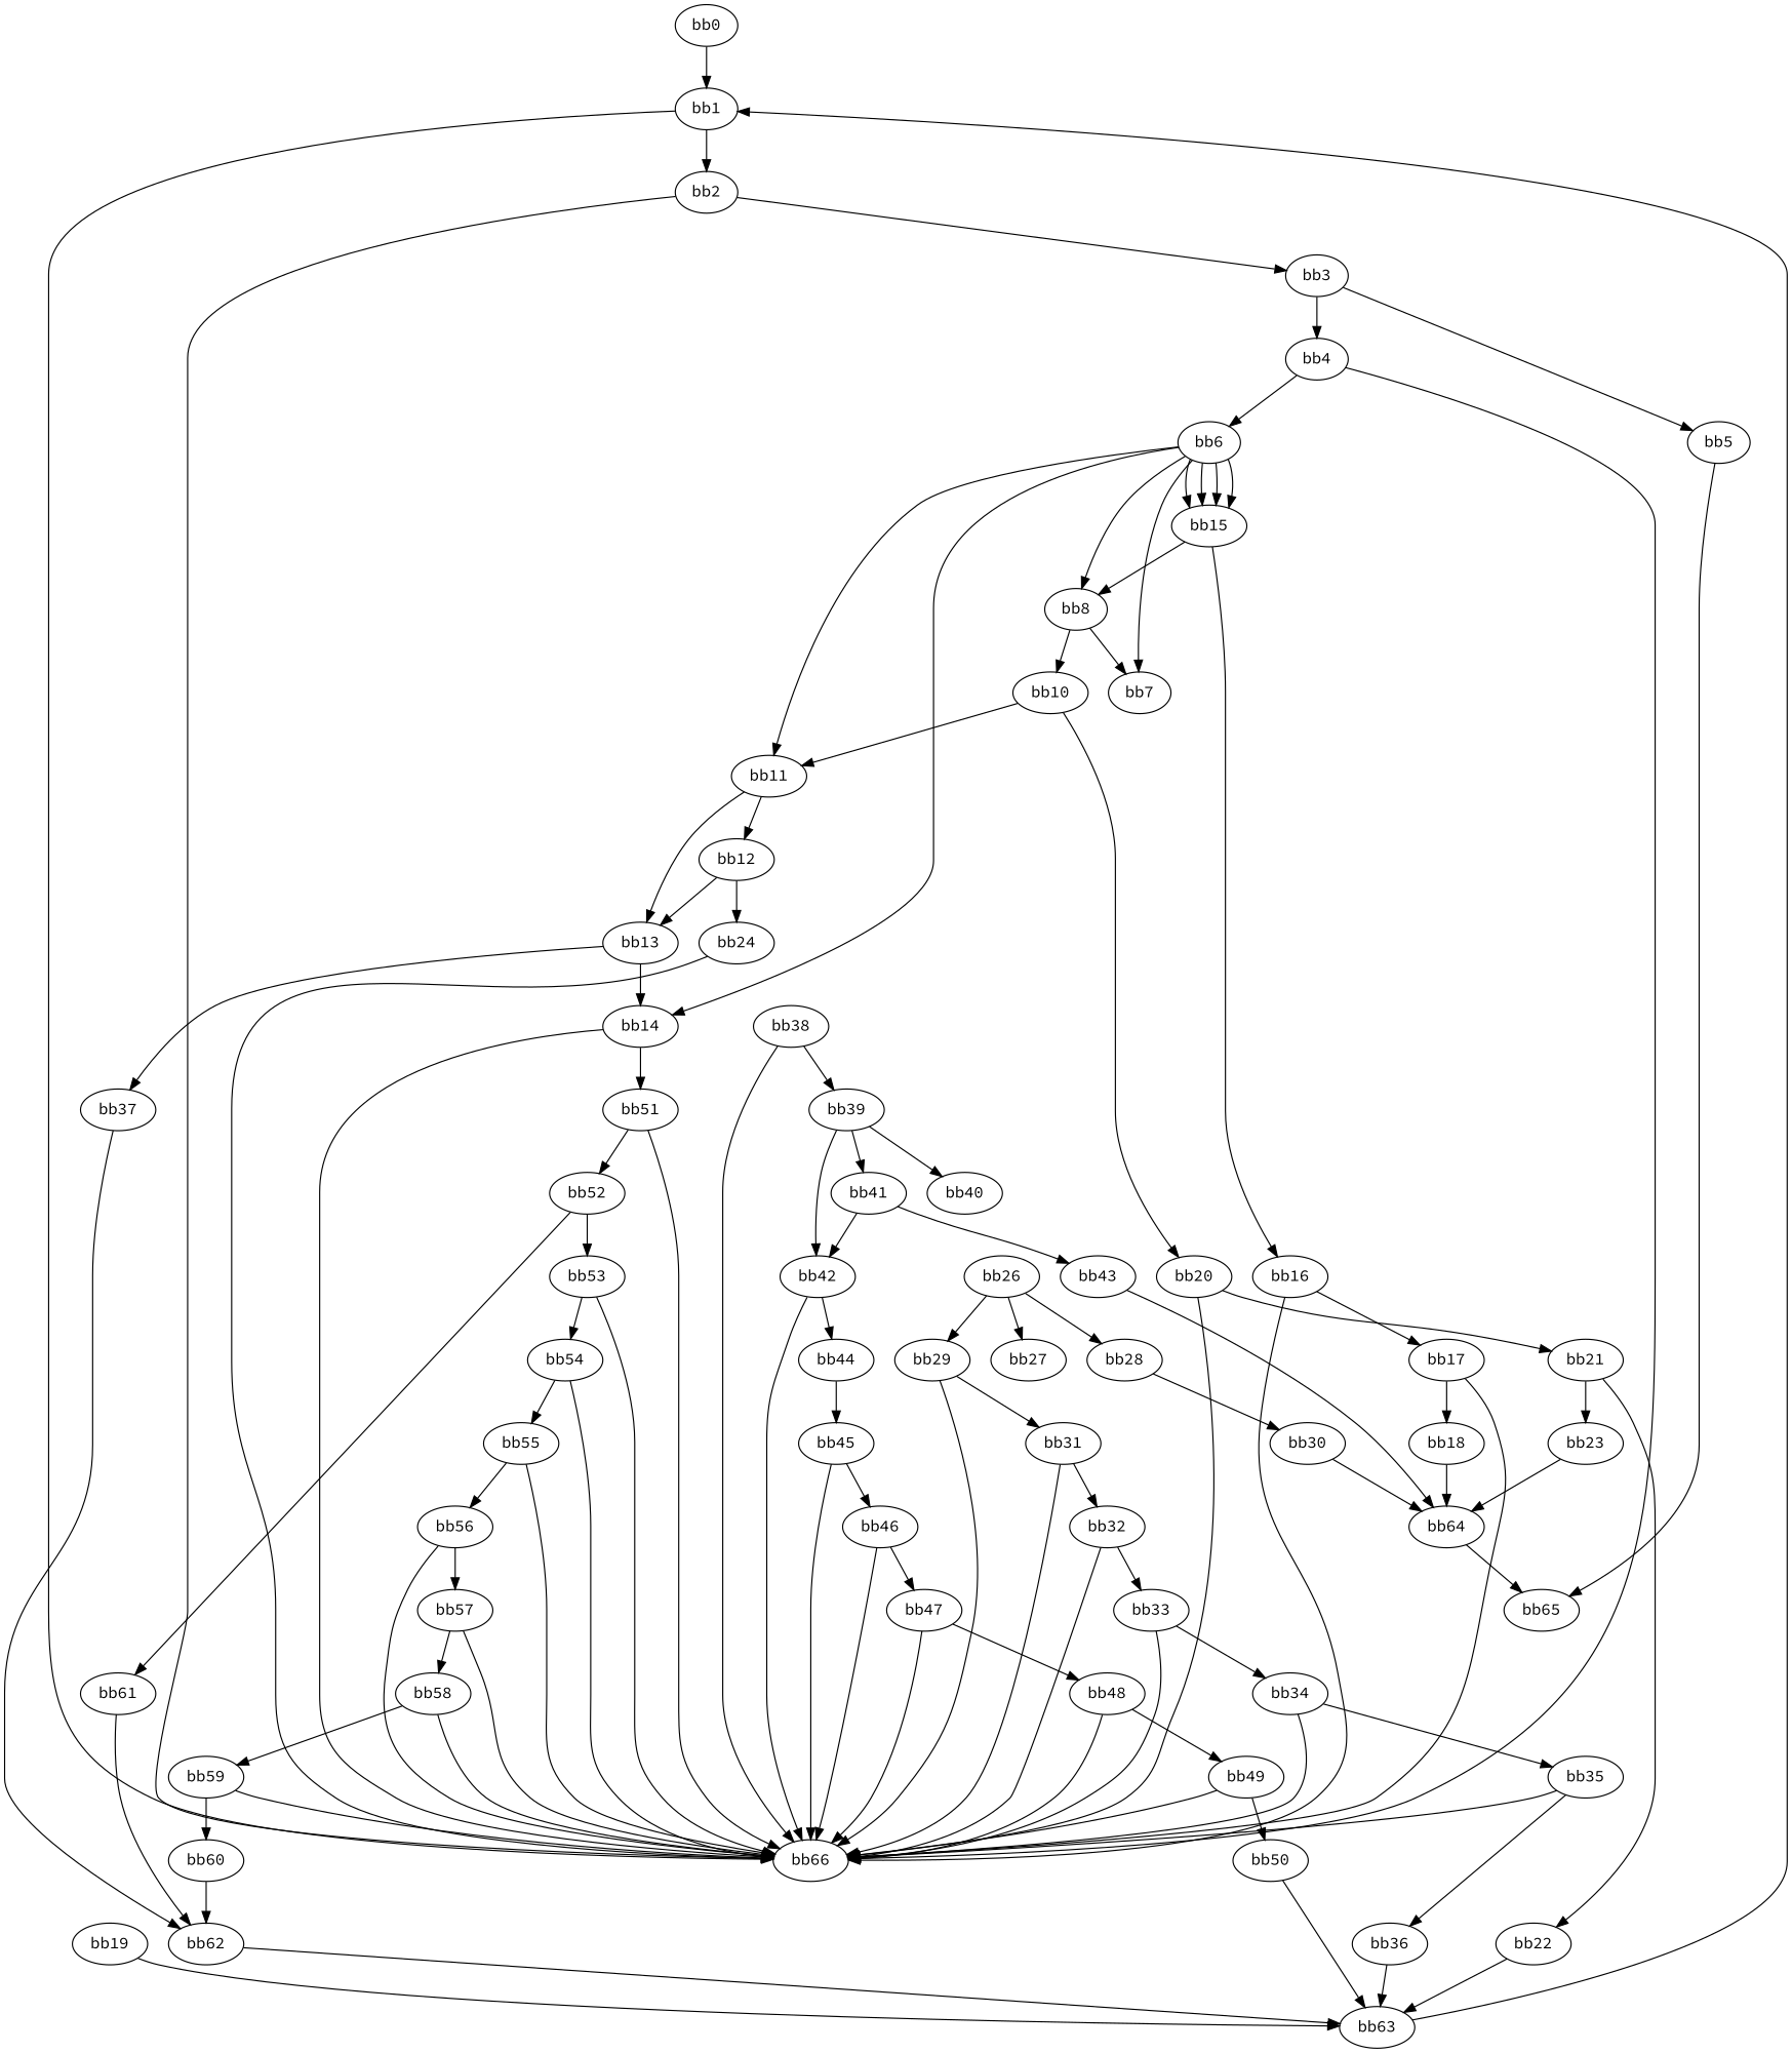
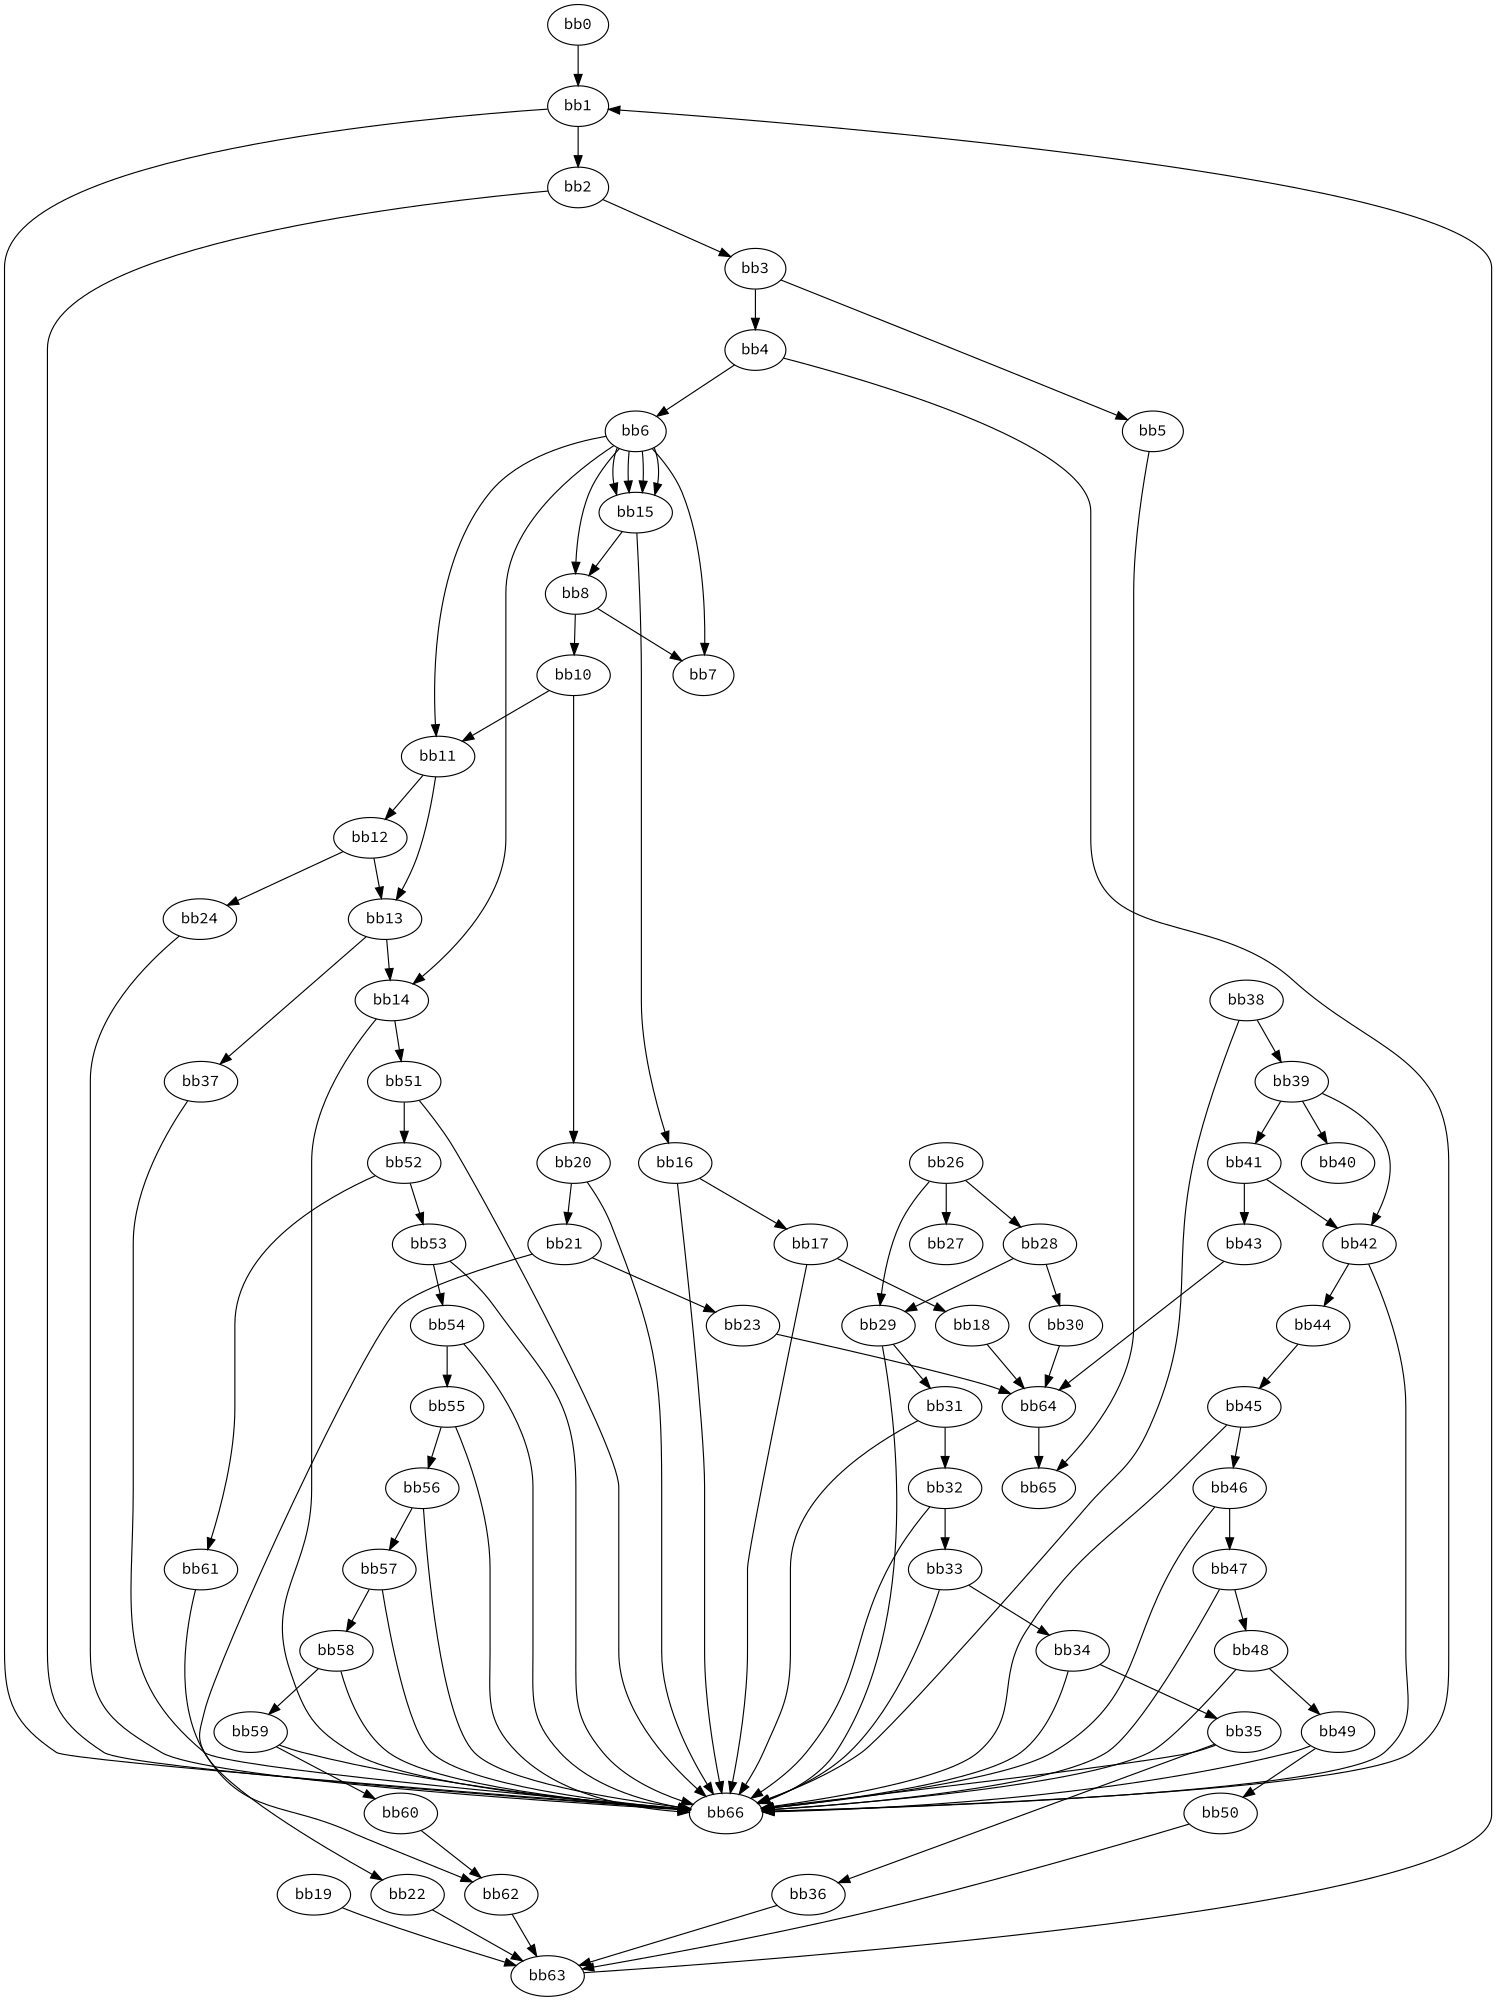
  digraph {
    fontname="Source Code Pro"
    node [fontname="Source Code Pro"]
    edge [fontname="Source Code Pro"]
    n1 [label="bb0\l"]
    n2 [label="bb1\l"]
    n3 [label="bb2\l"]
    n4 [label="bb66\l"]
    n5 [label="bb3\l"]
    n6 [label="bb4\l"]
    n7 [label="bb5\l"]
    n8 [label="bb6\l"]
    n9 [label="bb65\l"]
    n10 [label="bb7\l"]
    n11 [label="bb8\l"]
    n12 [label="bb11\l"]
    n13 [label="bb14\l"]
    n14 [label="bb15\l"]
    n15 [label="bb10\l"]
    n16 [label="bb12\l"]
    n17 [label="bb13\l"]
    n18 [label="bb51\l"]
    n19 [label="bb16\l"]
    n20 [label="bb20\l"]
    n21 [label="bb19\l"]
    n22 [label="bb63\l"]
    n23 [label="bb21\l"]
    n24 [label="bb24\l"]
    n25 [label="bb37\l"]
    n26 [label="bb52\l"]
    n27 [label="bb17\l"]
    n28 [label="bb18\l"]
    n29 [label="bb64\l"]
    n30 [label="bb22\l"]
    n31 [label="bb23\l"]
    n32 [label="bb26\l"]
    n33 [label="bb27\l"]
    n34 [label="bb28\l"]
    n35 [label="bb29\l"]
    n36 [label="bb30\l"]
    n37 [label="bb31\l"]
    n38 [label="bb32\l"]
    n39 [label="bb33\l"]
    n40 [label="bb34\l"]
    n41 [label="bb35\l"]
    n42 [label="bb36\l"]
    n43 [label="bb38\l"]
    n44 [label="bb39\l"]
    n45 [label="bb40\l"]
    n46 [label="bb41\l"]
    n47 [label="bb42\l"]
    n48 [label="bb43\l"]
    n49 [label="bb44\l"]
    n50 [label="bb45\l"]
    n51 [label="bb46\l"]
    n52 [label="bb47\l"]
    n53 [label="bb48\l"]
    n54 [label="bb49\l"]
    n55 [label="bb50\l"]
    n56 [label="bb53\l"]
    n57 [label="bb61\l"]
    n58 [label="bb54\l"]
    n59 [label="bb62\l"]
    n60 [label="bb55\l"]
    n61 [label="bb56\l"]
    n62 [label="bb57\l"]
    n63 [label="bb58\l"]
    n64 [label="bb59\l"]
    n65 [label="bb60\l"]
    n1 -> n2
    n2 -> n3
    n2 -> n4
    n3 -> n4
    n3 -> n5
    n5 -> n6
    n5 -> n7
    n6 -> n4
    n6 -> n8
    n7 -> n9
    n8 -> n10
    n8 -> n11
    n8 -> n12
    n8 -> n13
    n8 -> n14
    n8 -> n14
    n8 -> n14
    n8 -> n14
    n11 -> n10
    n11 -> n15
    n12 -> n16
    n12 -> n17
    n13 -> n4
    n13 -> n18
    n14 -> n11
    n14 -> n19
    n15 -> n12
    n15 -> n20
    n16 -> n17
    n16 -> n24
    n17 -> n13
    n17 -> n25
    n18 -> n4
    n18 -> n26
    n19 -> n4
    n19 -> n27
    n20 -> n4
    n20 -> n23
    n21 -> n22
    n22 -> n2
    n23 -> n30
    n23 -> n31
    n24 -> n4
-   n25 -> n59
+   n25 -> n4
    n26 -> n56
    n26 -> n57
    n27 -> n4
    n27 -> n28
    n28 -> n29
    n29 -> n9
    n30 -> n22
    n31 -> n29
    n32 -> n33
    n32 -> n34
    n32 -> n35
+   n34 -> n35
    n34 -> n36
    n35 -> n4
    n35 -> n37
    n36 -> n29
    n37 -> n4
    n37 -> n38
    n38 -> n4
    n38 -> n39
    n39 -> n4
    n39 -> n40
    n40 -> n4
    n40 -> n41
    n41 -> n4
    n41 -> n42
    n42 -> n22
    n43 -> n4
    n43 -> n44
    n44 -> n45
    n44 -> n46
    n44 -> n47
    n46 -> n47
    n46 -> n48
    n47 -> n4
    n47 -> n49
    n48 -> n29
    n49 -> n50
    n50 -> n4
    n50 -> n51
    n51 -> n4
    n51 -> n52
    n52 -> n4
    n52 -> n53
    n53 -> n4
    n53 -> n54
    n54 -> n4
    n54 -> n55
    n55 -> n22
    n56 -> n4
    n56 -> n58
    n57 -> n59
    n58 -> n4
    n58 -> n60
    n59 -> n22
    n60 -> n4
    n60 -> n61
    n61 -> n4
    n61 -> n62
    n62 -> n4
    n62 -> n63
    n63 -> n4
    n63 -> n64
    n64 -> n4
    n64 -> n65
    n65 -> n59
  }
